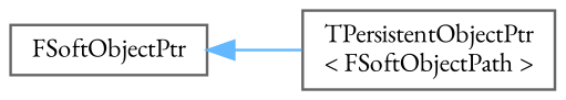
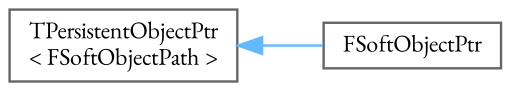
  digraph {
    rankdir=LR
    fontname="EB Garamond"
    node [color=grey40 fillcolor=white fontname="EB Garamond" fontsize=10 shape=box style=filled]
    n1 [height=0.2 label="TPersistentObjectPtr\l\< FSoftObjectPath \>" width=0.4]
    n2 [height=0.2 label=FSoftObjectPtr width=0.4]
-   n2 -> n1 [color=steelblue1 dir=back fontname="EB Garamond" fontsize=10 labelfontname=Helvetica labelfontsize=10 style=solid]
+   n1 -> n2 [color=steelblue1 dir=back fontname="EB Garamond" fontsize=10 labelfontname=Helvetica labelfontsize=10 style=solid]
  }
